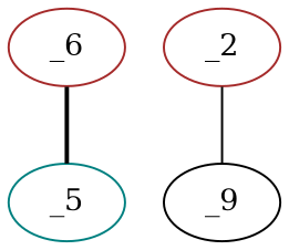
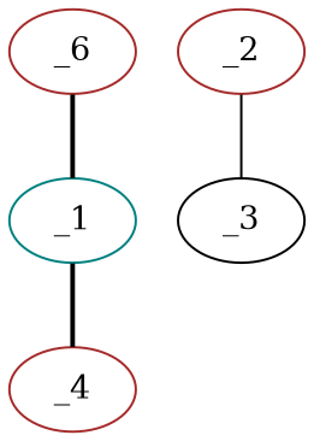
  graph {
    node [color=brown]
    edge [style=bold]
    n1 [label=_6 x=0.613231 y=2.82991]
-   _1 [color=teal x=2.39 y=2.81 label=_5]
+   _1 [color=teal x=2.39 y=2.81]
+   _4 [x=2.14156 y=2.77172]
    _2 [x=1.57886 y=0.758957]
-   _3 [color=black x=1.47107 y=2.9339 label=_9]
+   _3 [color=black x=1.47107 y=2.9339]
    n1 -- _1
+   _1 -- _4
    _2 -- _3 [style=solid]
  }
